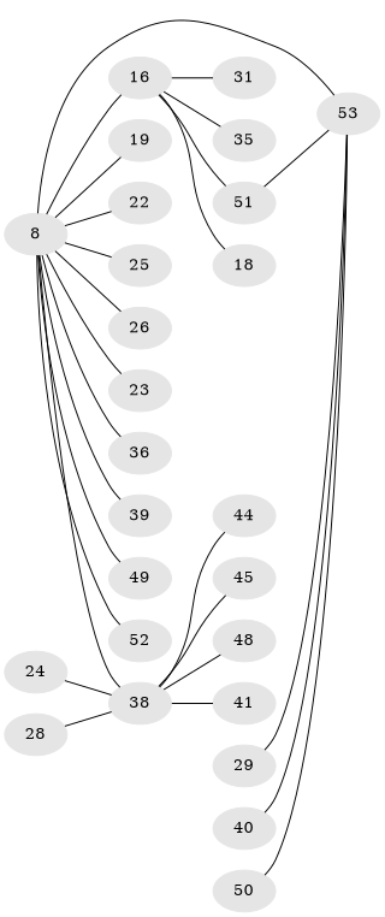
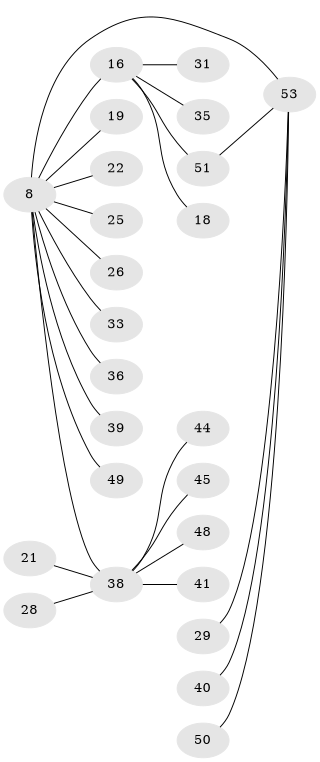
  graph {
    rankdir=LR
    node [color=gray90 style=filled]
    8 [super="+7"]
    16 [super="+2"]
    19
    22
    25
    26
-   33 [label=23]
+   33
    36 [super="+13"]
    38 [super="+6+11"]
    39 [super="+28"]
    49 [super="+12"]
-   52
    53 [super="+37+10"]
    18
    31
    35
    51 [super="+34+42+43"]
    41 [super="+27"]
    44
    45
    48 [super="+46"]
-   21 [label=24]
+   21
    n23 [label=28]
    29
    40
    50 [super="+47"]
    8 -- 16 [weight=3]
    8 -- 19
    8 -- 22
    8 -- 25
    8 -- 26
    8 -- 33
    8 -- 36
    8 -- 38 [weight=2]
    8 -- 39
    8 -- 49
-   8 -- 52
    8 -- 53 [weight=4]
    16 -- 18
    16 -- 31
    16 -- 35
    16 -- 51
    38 -- 41
    38 -- 44
    38 -- 45
    38 -- 48
    51 -- 53
    21 -- 38
    n23 -- 38
    29 -- 53
    40 -- 53
    50 -- 53
  }
